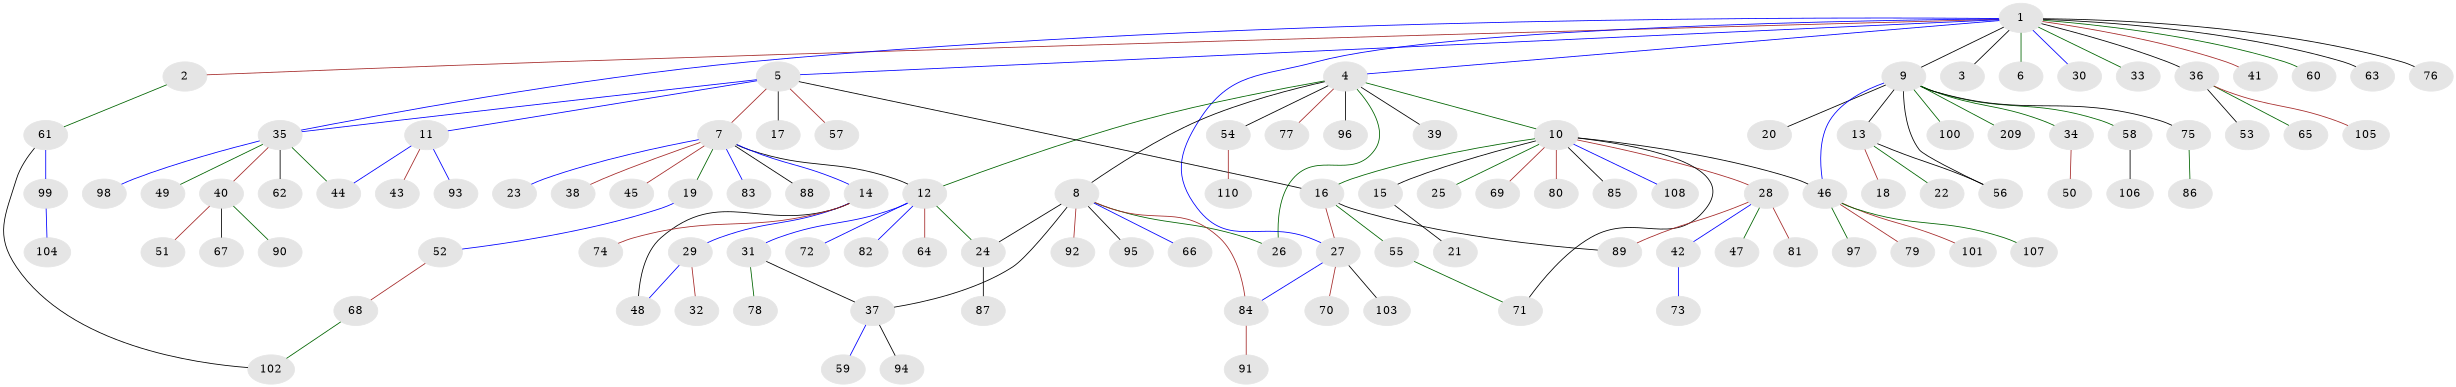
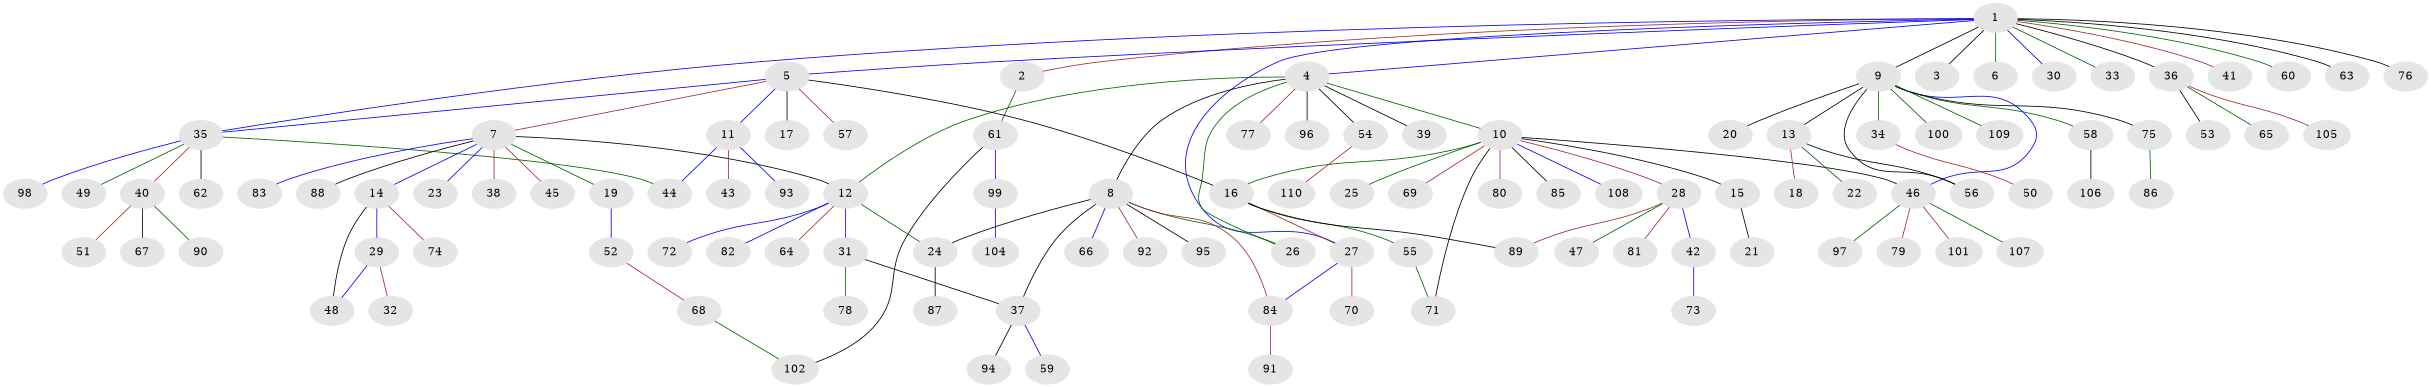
  graph {
    node [color=gray90 style=filled]
    edge [color=black]
    1
    2
    3
    4
    5
    6
    9
    27
    30
    33
    35
    36
    41
    60
    63
    76
    61
    8
    10
    12
    26
    39
    54
    77
    96
    7
    11
    16
    17
    57
    13
    20
    34
    46
    58
    75
    100
-   109 [label=209]
+   109
    56
    84
    70
-   103
    44
    40
    49
    62
    98
    53
    65
    105
    102
    99
    24
    37
    66
    92
    95
    15
    25
    28
    69
    71
    80
    85
    108
    31
    64
    72
    82
    110
    14
    19
    23
    38
    45
    83
    88
    43
    93
    55
    89
    29
    48
    74
    52
    87
    59
    94
    91
    18
    22
    50
    97
    79
    101
    107
    106
    86
    21
    42
    47
    81
    78
    32
    68
    73
    51
    67
    90
    104
    1 -- 2 [color=brown]
    1 -- 3
    1 -- 4 [color=blue]
    1 -- 5 [color=blue]
    1 -- 6 [color=darkgreen]
    1 -- 9
    1 -- 27 [color=blue]
    1 -- 30 [color=blue]
    1 -- 33 [color=darkgreen]
    1 -- 35 [color=blue]
    1 -- 36
    1 -- 41 [color=brown]
    1 -- 60 [color=darkgreen]
    1 -- 63
    1 -- 76
    2 -- 61 [color=darkgreen]
    4 -- 8
    4 -- 10 [color=darkgreen]
    4 -- 12 [color=darkgreen]
    4 -- 26 [color=darkgreen]
    4 -- 39
    4 -- 54
    4 -- 77 [color=brown]
    4 -- 96
    5 -- 35 [color=blue]
    5 -- 7 [color=brown]
    5 -- 11 [color=blue]
    5 -- 16
    5 -- 17
    5 -- 57 [color=brown]
    9 -- 13
    9 -- 20
    9 -- 34 [color=darkgreen]
    9 -- 46 [color=blue]
    9 -- 58 [color=darkgreen]
    9 -- 75
    9 -- 100 [color=darkgreen]
    9 -- 109 [color=darkgreen]
    9 -- 56
    27 -- 84 [color=blue]
    27 -- 70 [color=brown]
-   27 -- 103
    35 -- 44 [color=darkgreen]
    35 -- 40 [color=brown]
    35 -- 49 [color=darkgreen]
    35 -- 62
    35 -- 98 [color=blue]
    36 -- 53
    36 -- 65 [color=darkgreen]
    36 -- 105 [color=brown]
    61 -- 102
    61 -- 99 [color=blue]
    8 -- 26 [color=darkgreen]
    8 -- 84 [color=brown]
    8 -- 24
    8 -- 37
    8 -- 66 [color=blue]
    8 -- 92 [color=brown]
    8 -- 95
    10 -- 16 [color=darkgreen]
    10 -- 46
    10 -- 15
    10 -- 25 [color=darkgreen]
    10 -- 28 [color=brown]
    10 -- 69 [color=brown]
    10 -- 71
    10 -- 80 [color=brown]
    10 -- 85
    10 -- 108 [color=blue]
    12 -- 24 [color=darkgreen]
    12 -- 31 [color=blue]
    12 -- 64 [color=brown]
    12 -- 72 [color=blue]
    12 -- 82 [color=blue]
    54 -- 110 [color=brown]
    7 -- 12
    7 -- 14 [color=blue]
    7 -- 19 [color=darkgreen]
    7 -- 23 [color=blue]
    7 -- 38 [color=brown]
    7 -- 45 [color=brown]
    7 -- 83 [color=blue]
    7 -- 88
    11 -- 44 [color=blue]
    11 -- 43 [color=brown]
    11 -- 93 [color=blue]
    16 -- 27 [color=brown]
    16 -- 55 [color=darkgreen]
    16 -- 89
    13 -- 56
    13 -- 18 [color=brown]
    13 -- 22 [color=darkgreen]
    34 -- 50 [color=brown]
    46 -- 97 [color=darkgreen]
    46 -- 79 [color=brown]
    46 -- 101 [color=brown]
    46 -- 107 [color=darkgreen]
    58 -- 106
    75 -- 86 [color=darkgreen]
    84 -- 91 [color=brown]
    40 -- 51 [color=brown]
    40 -- 67
    40 -- 90 [color=darkgreen]
    99 -- 104 [color=blue]
    24 -- 87
    37 -- 59 [color=blue]
    37 -- 94
    15 -- 21
    28 -- 89 [color=brown]
    28 -- 42 [color=blue]
    28 -- 47 [color=darkgreen]
    28 -- 81 [color=brown]
    31 -- 37
    31 -- 78 [color=darkgreen]
    14 -- 29 [color=blue]
    14 -- 48
    14 -- 74 [color=brown]
    19 -- 52 [color=blue]
    55 -- 71 [color=darkgreen]
    29 -- 48 [color=blue]
    29 -- 32 [color=brown]
    52 -- 68 [color=brown]
    42 -- 73 [color=blue]
    68 -- 102 [color=darkgreen]
  }
